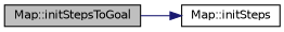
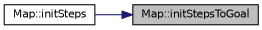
  digraph {
    rankdir=LR
    node [color=black fontname=Helvetica fontsize=10 shape=record style=filled]
    n1 [fillcolor=grey75 fontcolor=black height=0.2 label="Map::initStepsToGoal" width=0.4]
    n2 [fillcolor=white height=0.2 label="Map::initSteps" width=0.4]
-   n1 -> n2 [color=midnightblue fontname=Helvetica fontsize=10 labelfontname=Helvetica labelfontsize=10 style=solid]
+   n2 -> n1 [color=midnightblue fontname=Helvetica fontsize=10 labelfontname=Helvetica labelfontsize=10 style=solid]
  }
